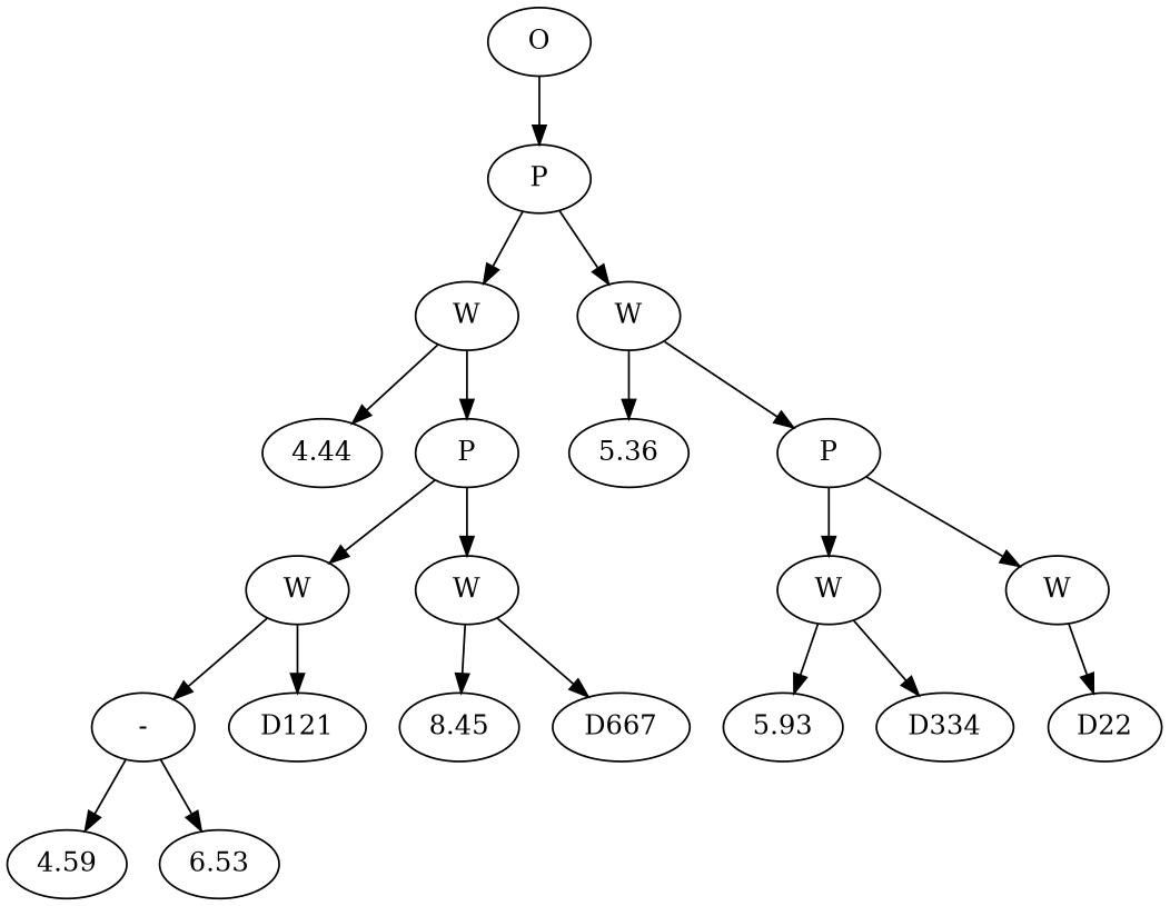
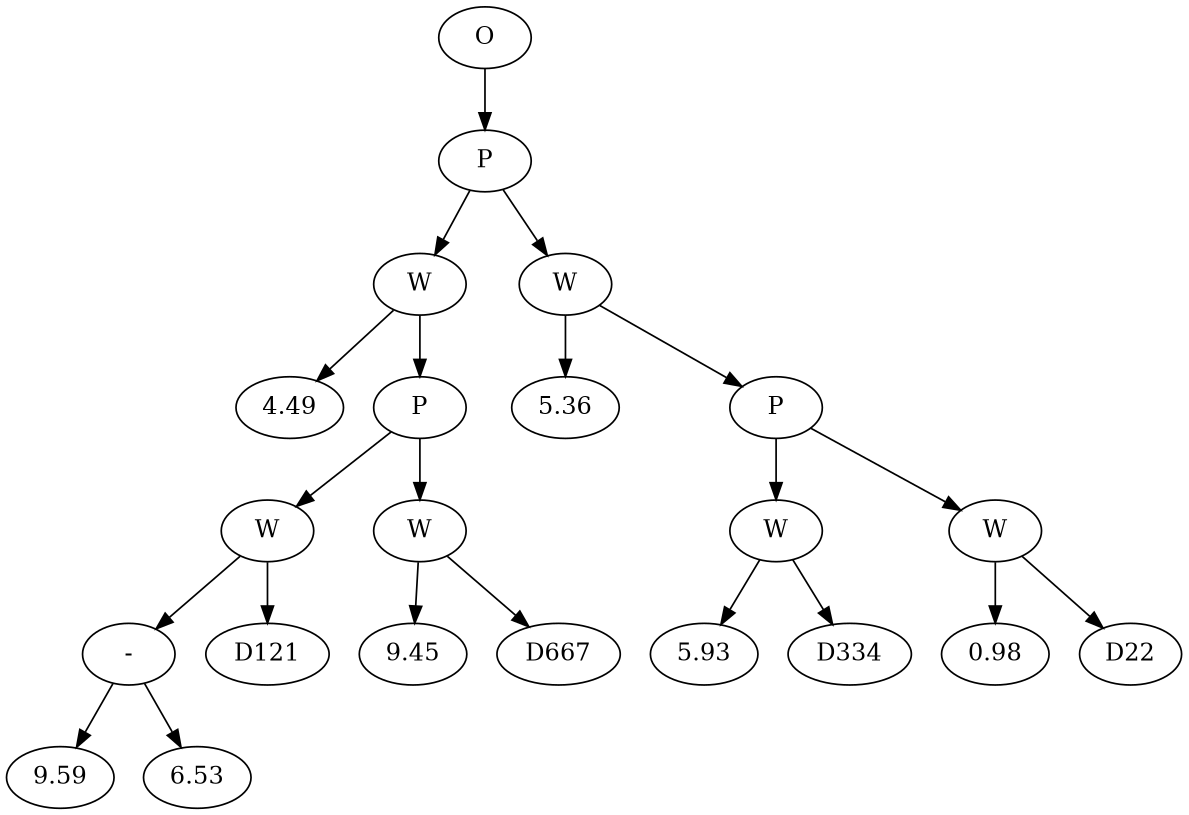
  digraph {
    n1 [label=O]
    n2 [label=P]
    n3 [label=W]
    n4 [label=W]
-   n5 [label=4.44]
+   n5 [label=4.49]
    n6 [label=P]
    n7 [label=5.36]
    n8 [label=P]
    n9 [label=W]
    n10 [label=W]
    n11 [label="-"]
    n12 [label=D121]
-   n13 [label=8.45]
+   n13 [label=9.45]
    n14 [label=D667]
-   n15 [label=4.59]
+   n15 [label=9.59]
    n16 [label=6.53]
    n17 [label=W]
    n18 [label=W]
    n19 [label=5.93]
    n20 [label=D334]
+   n21 [label=0.98]
    n22 [label=D22]
    n1 -> n2
    n2 -> n3
    n2 -> n4
    n3 -> n5
    n3 -> n6
    n4 -> n7
    n4 -> n8
    n6 -> n9
    n6 -> n10
    n8 -> n17
    n8 -> n18
    n9 -> n11
    n9 -> n12
    n10 -> n13
    n10 -> n14
    n11 -> n15
    n11 -> n16
    n17 -> n19
    n17 -> n20
+   n18 -> n21
    n18 -> n22
  }
